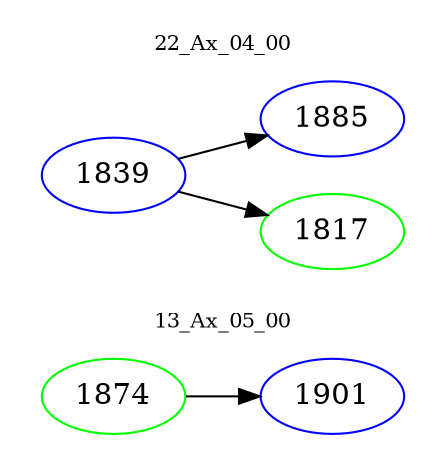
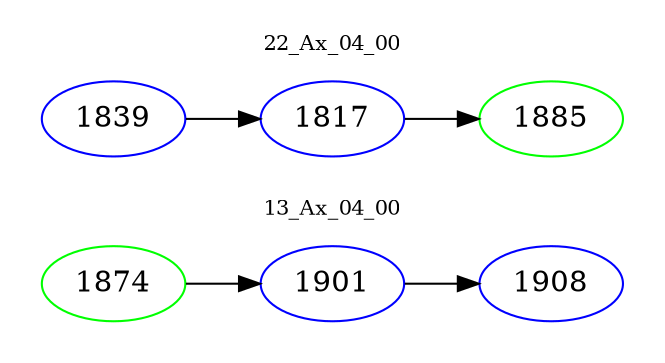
  digraph {
    rankdir=LR
    node [color=blue]
    edge [color=black]
    n1 [label=1901]
    n2 [color=green label=1874]
+   n3 [label=1908]
    n4 [label=1839]
-   n5 [color=green label=1817]
-   n6 [label=1885]
+   n5 [label=1817]
+   n6 [color=green label=1885]
    subgraph cluster_1 {
      color=white
      fontsize=10
-     label="13_Ax_05_00"
+     label="13_Ax_04_00"
      n1
      n2
+     n3
    }
    subgraph cluster_2 {
      color=white
      fontsize=10
      label="22_Ax_04_00"
      n4
      n5
      n6
    }
+   n1 -> n3
    n2 -> n1
    n4 -> n5
-   n4 -> n6
+   n5 -> n6
  }
